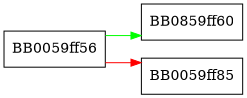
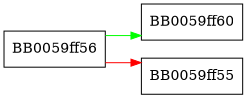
  digraph {
    rankdir=LR
    splines=ortho
    node [shape=box]
    n1 [label=BB0059ff56]
-   BB0059ff60 [label=BB0859ff60]
-   BB0059ff55 [label=BB0059ff85]
+   BB0059ff60
+   BB0059ff55
    n1 -> BB0059ff60 [color=green]
    n1 -> BB0059ff55 [color=red]
  }
